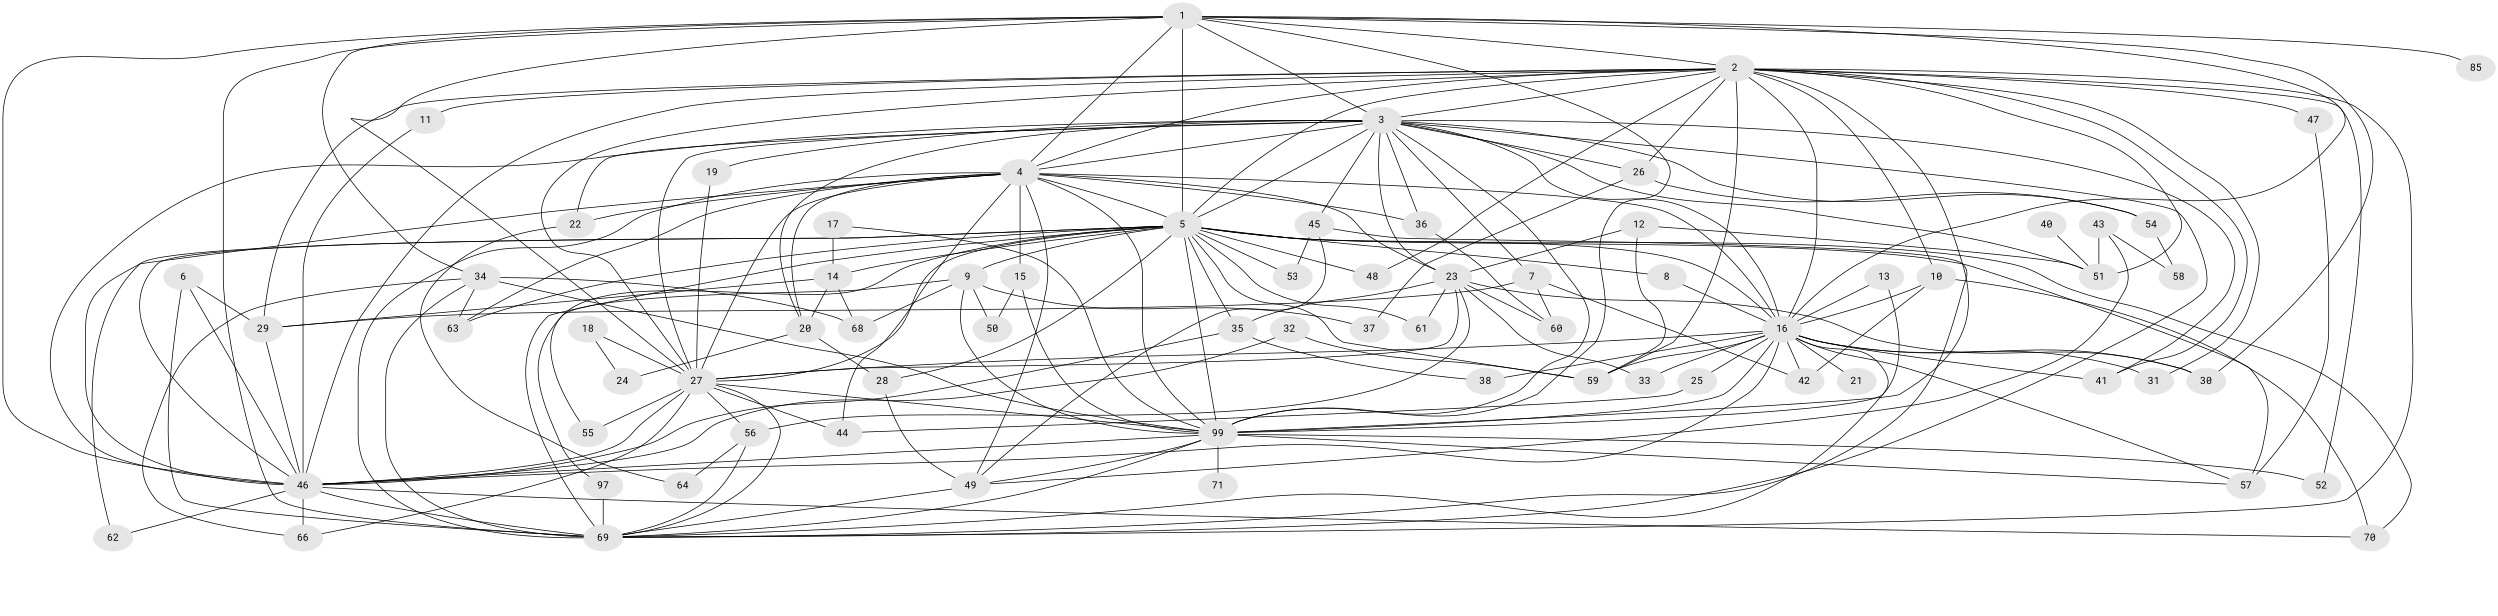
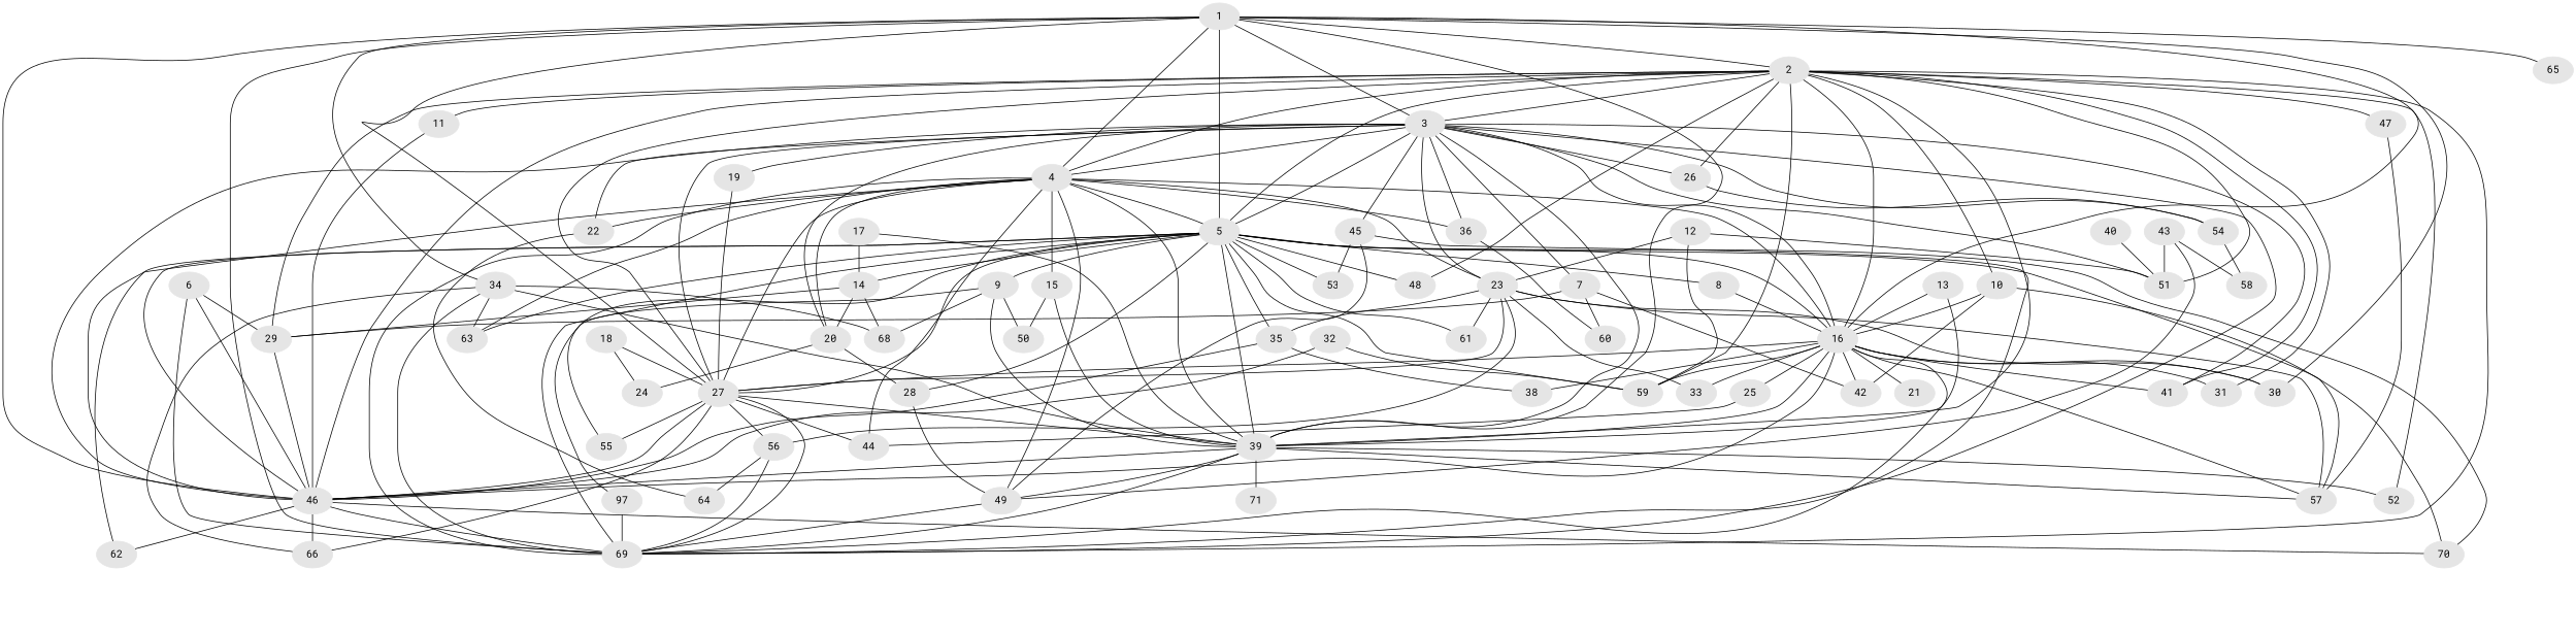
  graph {
    fontname="Roboto Mono"
    node [color=gray90 fontname="Roboto Mono" style=filled]
    edge [fontname="Roboto Mono" weight=1.0]
    1
    2
    3
    4
    5
    16
    27
    30
    34
-   39 [label=99]
+   39
    46
-   65 [label=85]
+   65
    69
    10
    11
    26
    29
    31
    41
    47
    48
    51
    52
    59
    7
    19
    20
    22
    23
    36
    45
    54
    15
    44
    49
    63
    8
    9
    14
    28
    35
    53
    55
    57
    61
    62
    70
    42
    21
    25
    33
    38
    56
    66
    68
    71
-   37
    60
    24
    64
    58
    50
    n63 [label=97]
    6
    12
    13
    17
    18
    32
    40
    43
    1 -- 2
    1 -- 3
    1 -- 4
    1 -- 5
    1 -- 16
    1 -- 27
    1 -- 30
    1 -- 34
    1 -- 39
    1 -- 46 [weight=2.0]
    1 -- 65
    1 -- 69
    2 -- 3
    2 -- 4
    2 -- 5
    2 -- 16
    2 -- 27
    2 -- 39
    2 -- 46
    2 -- 69
    2 -- 10
    2 -- 11
    2 -- 26
    2 -- 29
    2 -- 31
    2 -- 41
    2 -- 47
    2 -- 48
    2 -- 51
    2 -- 52
    2 -- 59
    3 -- 4
    3 -- 5
    3 -- 16
    3 -- 27 [weight=2.0]
    3 -- 39
    3 -- 46
    3 -- 69
    3 -- 26
    3 -- 41
    3 -- 51
    3 -- 7
    3 -- 19
    3 -- 20
    3 -- 22
    3 -- 23
    3 -- 36
    3 -- 45
    3 -- 54
    4 -- 5
    4 -- 16 [weight=2.0]
    4 -- 27
    4 -- 39
    4 -- 46
    4 -- 69 [weight=2.0]
    4 -- 20
    4 -- 22
    4 -- 23
    4 -- 36
    4 -- 15
    4 -- 44
    4 -- 49
    4 -- 63
    5 -- 16
    5 -- 27
    5 -- 39 [weight=2.0]
    5 -- 46
    5 -- 69
    5 -- 48
    5 -- 59
    5 -- 63
    5 -- 8
    5 -- 9
    5 -- 14
    5 -- 28
    5 -- 35
    5 -- 53
    5 -- 55
    5 -- 57
    5 -- 61
    5 -- 62
    5 -- 70
    16 -- 27
    16 -- 30
    16 -- 39
    16 -- 46
    16 -- 69
    16 -- 31
    16 -- 41
    16 -- 59
    16 -- 57
    16 -- 42
    16 -- 21
    16 -- 25
    16 -- 33
    16 -- 38 [weight=2.0]
    27 -- 39
    27 -- 46
    27 -- 69
    27 -- 44
    27 -- 55
    27 -- 56
    27 -- 66
    34 -- 39
    34 -- 69
    34 -- 63
    34 -- 66
    34 -- 68
    39 -- 46
    39 -- 69
    39 -- 52
    39 -- 49
    39 -- 57
    39 -- 71
    46 -- 69
    46 -- 62
    46 -- 70
    46 -- 66
    10 -- 16
    10 -- 70
    10 -- 42
    11 -- 46
    26 -- 54
-   26 -- 37
    29 -- 46
    47 -- 57
    7 -- 29
    7 -- 42
    7 -- 60
    19 -- 27
    20 -- 28
    20 -- 24
    22 -- 64
    23 -- 27
    23 -- 30
    23 -- 35
-   23 -- 60
+   23 -- 57
    23 -- 61
    23 -- 33
    23 -- 56
    36 -- 60
    45 -- 69
    45 -- 49
    45 -- 53
    54 -- 58
    15 -- 39
    15 -- 50
    49 -- 69
    8 -- 16
    9 -- 39
    9 -- 68
-   9 -- 37
    9 -- 50
    9 -- n63
    14 -- 29
    14 -- 20
    14 -- 68
    28 -- 49
    35 -- 46
    35 -- 38
    25 -- 44
    56 -- 69
    56 -- 64
    n63 -- 69 [weight=2.0]
    6 -- 46
    6 -- 69
    6 -- 29
    12 -- 51
    12 -- 59
    12 -- 23
    13 -- 16
    13 -- 39
    17 -- 39
    17 -- 14
    18 -- 27 [weight=2.0]
    18 -- 24
    32 -- 46
    32 -- 59
    40 -- 51
    43 -- 51
    43 -- 49
    43 -- 58
  }
